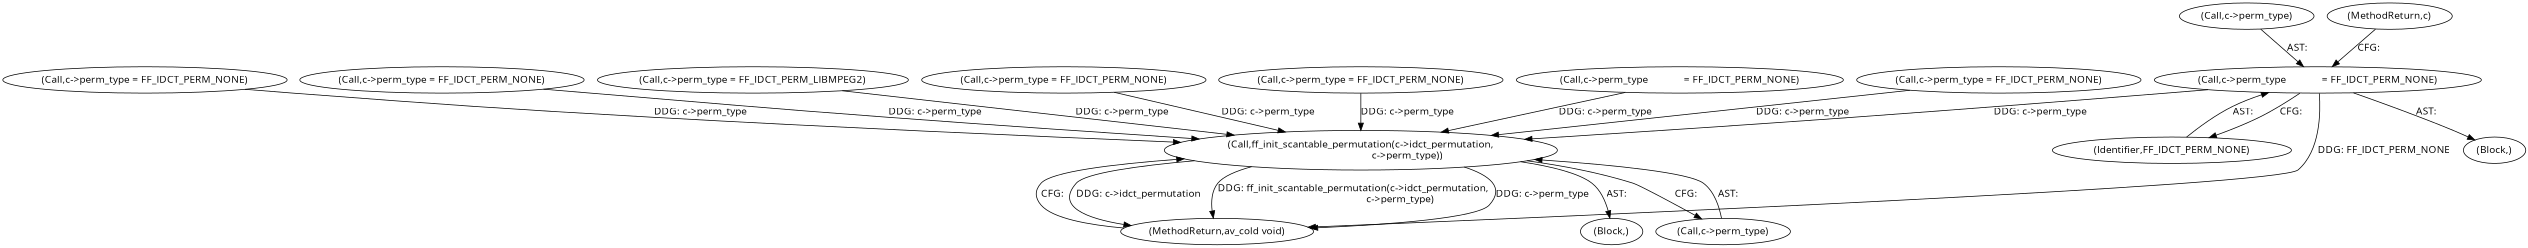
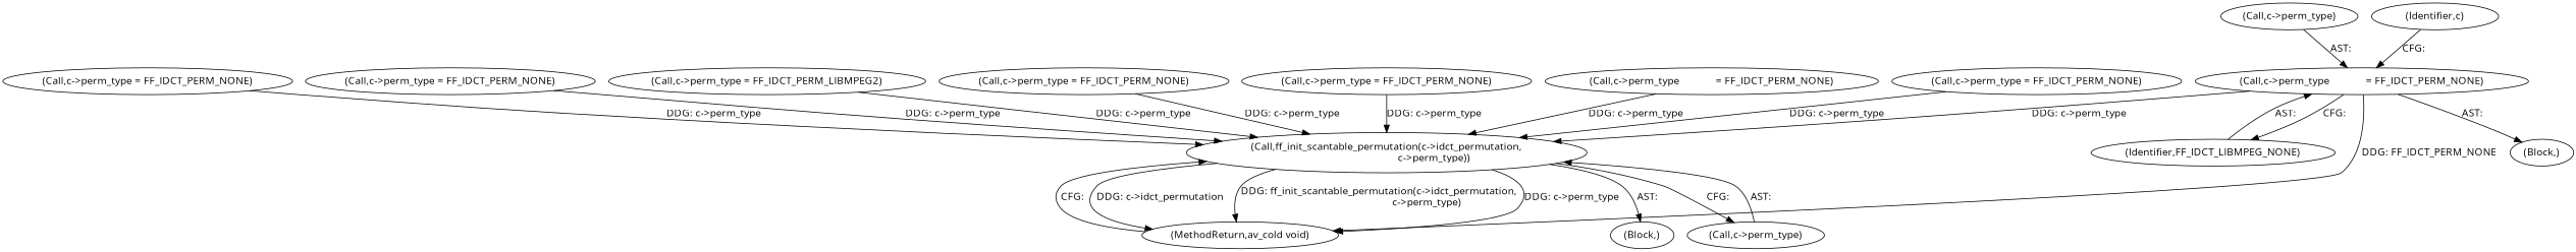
  digraph {
    fontname="Open Sans"
    node [fontname="Open Sans"]
    edge [fontname="Open Sans"]
    n1 [label="(Call,c->perm_type             = FF_IDCT_PERM_NONE)"]
    n2 [label="(Call,ff_init_scantable_permutation(c->idct_permutation,\n                                  c->perm_type))"]
-   n3 [label="(Identifier,FF_IDCT_PERM_NONE)"]
+   n3 [label="(Identifier,FF_IDCT_LIBMPEG_NONE)"]
    n4 [label="(Block,)"]
    n5 [label="(MethodReturn,av_cold void)"]
    n6 [label="(Block,)"]
    n7 [label="(Call,c->perm_type)"]
    n8 [label="(Call,c->perm_type = FF_IDCT_PERM_LIBMPEG2)"]
    n9 [label="(Call,c->perm_type = FF_IDCT_PERM_NONE)"]
    n10 [label="(Call,c->perm_type = FF_IDCT_PERM_NONE)"]
    n11 [label="(Call,c->perm_type             = FF_IDCT_PERM_NONE)"]
    n12 [label="(Call,c->perm_type)"]
    n13 [label="(Call,c->perm_type = FF_IDCT_PERM_NONE)"]
    n14 [label="(Call,c->perm_type = FF_IDCT_PERM_NONE)"]
    n15 [label="(Call,c->perm_type = FF_IDCT_PERM_NONE)"]
-   n16 [label="(MethodReturn,c)"]
+   n16 [label="(Identifier,c)"]
    n1 -> n2 [label="DDG: c->perm_type"]
    n1 -> n3 [label="CFG: "]
    n1 -> n4 [label="AST: "]
    n1 -> n5 [label="DDG: FF_IDCT_PERM_NONE"]
    n2 -> n5 [label="DDG: c->idct_permutation"]
    n2 -> n5 [label="DDG: ff_init_scantable_permutation(c->idct_permutation,\n                                  c->perm_type)"]
    n2 -> n5 [label="DDG: c->perm_type"]
    n2 -> n6 [label="AST: "]
    n2 -> n7 [label="CFG: "]
    n3 -> n1 [label="AST: "]
    n5 -> n2 [label="CFG: "]
    n7 -> n2 [label="AST: "]
    n8 -> n2 [label="DDG: c->perm_type"]
    n9 -> n2 [label="DDG: c->perm_type"]
    n10 -> n2 [label="DDG: c->perm_type"]
    n11 -> n2 [label="DDG: c->perm_type"]
    n12 -> n1 [label="AST: "]
    n13 -> n2 [label="DDG: c->perm_type"]
    n14 -> n2 [label="DDG: c->perm_type"]
    n15 -> n2 [label="DDG: c->perm_type"]
    n16 -> n1 [label="CFG: "]
  }
